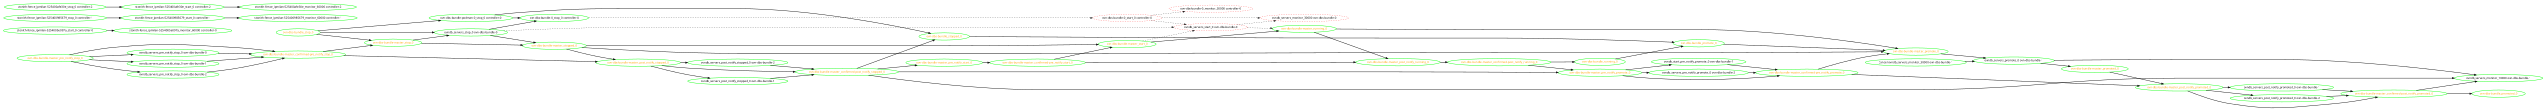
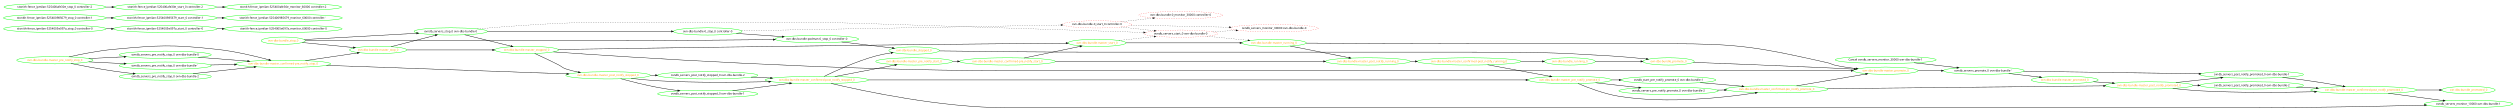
  digraph {
    fontname="Noto Sans"
    rankdir=LR
    node [color=green fontcolor=black fontname="Noto Sans" style=bold]
    edge [fontname="Noto Sans" style=bold]
    "Cancel ovndb_servers_monitor_30000 ovn-dbs-bundle-1"
    "ovndb_servers_promote_0 ovn-dbs-bundle-1"
    "ovndb_servers_monitor_10000 ovn-dbs-bundle-1"
    "ovn-dbs-bundle-master_promoted_0" [fontcolor=orange]
    "ovn-dbs-bundle-master_post_notify_promoted_0" [fontcolor=orange]
    "ovn-dbs-bundle-0_monitor_30000 controller-0" [color=red style=dashed]
    "ovn-dbs-bundle-0_start_0 controller-0" [color=red style=dashed]
    "ovndb_servers_monitor_30000 ovn-dbs-bundle-0" [color=red style=dashed]
    "ovndb_servers_start_0 ovn-dbs-bundle-0" [color=red style=dashed]
    "ovn-dbs-bundle-master_running_0" [fontcolor=orange]
    "ovn-dbs-bundle-master_promote_0" [fontcolor=orange]
    "ovn-dbs-bundle-master_post_notify_running_0" [fontcolor=orange]
    "ovn-dbs-bundle-0_stop_0 controller-0"
    "ovn-dbs-bundle-podman-0_stop_0 controller-0"
    "ovn-dbs-bundle_stopped_0" [fontcolor=orange]
    "ovn-dbs-bundle_promote_0" [fontcolor=orange]
    "ovn-dbs-bundle-master_confirmed-post_notify_promoted_0" [fontcolor=orange]
    "ovn-dbs-bundle_promoted_0" [fontcolor=orange]
    "ovn-dbs-bundle-master_confirmed-post_notify_running_0" [fontcolor=orange]
    "ovn-dbs-bundle-master_pre_notify_promote_0" [fontcolor=orange]
    "ovn-dbs-bundle_running_0" [fontcolor=orange]
    "ovn-dbs-bundle-master_confirmed-pre_notify_promote_0" [fontcolor=orange]
    n23 [label="ovndb_start_pre_notify_promote_0 ovn-dbs-bundle-1"]
    "ovndb_servers_pre_notify_promote_0 ovn-dbs-bundle-2"
    "ovn-dbs-bundle-master_confirmed-post_notify_stopped_0" [fontcolor=orange]
    "ovn-dbs-bundle-master_pre_notify_start_0" [fontcolor=orange]
    "ovn-dbs-bundle-master_confirmed-pre_notify_start_0" [fontcolor=orange]
    "ovn-dbs-bundle-master_start_0" [fontcolor=orange]
    "ovndb_servers_post_notify_promoted_0 ovn-dbs-bundle-1"
    "ovndb_servers_post_notify_promoted_0 ovn-dbs-bundle-2"
    "ovn-dbs-bundle-master_confirmed-pre_notify_stop_0" [fontcolor=orange]
    "ovn-dbs-bundle-master_post_notify_stopped_0" [fontcolor=orange]
    "ovn-dbs-bundle-master_stop_0" [fontcolor=orange]
    "ovndb_servers_post_notify_stopped_0 ovn-dbs-bundle-1"
    "ovndb_servers_post_notify_stopped_0 ovn-dbs-bundle-2"
    "ovn-dbs-bundle-master_stopped_0" [fontcolor=orange]
    "ovndb_servers_stop_0 ovn-dbs-bundle-0"
    "ovn-dbs-bundle-master_pre_notify_stop_0" [fontcolor=orange]
    "ovndb_servers_pre_notify_stop_0 ovn-dbs-bundle-0"
    "ovndb_servers_pre_notify_stop_0 ovn-dbs-bundle-1"
    "ovndb_servers_pre_notify_stop_0 ovn-dbs-bundle-2"
    "ovn-dbs-bundle_stop_0" [fontcolor=orange]
    "stonith-fence_ipmilan-5254005e097a_start_0 controller-0"
    "stonith-fence_ipmilan-5254005e097a_monitor_60000 controller-0"
+   "stonith-fence_ipmilan-5254005e097a_stop_0 controller-0"
    "stonith-fence_ipmilan-525400985679_start_0 controller-1"
    "stonith-fence_ipmilan-525400985679_monitor_60000 controller-1"
    "stonith-fence_ipmilan-525400985679_stop_0 controller-1"
    "stonith-fence_ipmilan-525400afe30e_start_0 controller-2"
    "stonith-fence_ipmilan-525400afe30e_monitor_60000 controller-2"
    "stonith-fence_ipmilan-525400afe30e_stop_0 controller-2"
    "Cancel ovndb_servers_monitor_30000 ovn-dbs-bundle-1" -> "ovndb_servers_promote_0 ovn-dbs-bundle-1"
-   "ovndb_servers_promote_0 ovn-dbs-bundle-1" -> "ovndb_servers_monitor_10000 ovn-dbs-bundle-1"
+   "ovndb_servers_promote_0 ovn-dbs-bundle-1" -> "ovndb_servers_post_notify_promoted_0 ovn-dbs-bundle-1"
    "ovndb_servers_promote_0 ovn-dbs-bundle-1" -> "ovn-dbs-bundle-master_promoted_0"
    "ovn-dbs-bundle-master_promoted_0" -> "ovn-dbs-bundle-master_post_notify_promoted_0"
    "ovn-dbs-bundle-master_post_notify_promoted_0" -> "ovn-dbs-bundle-master_confirmed-post_notify_promoted_0"
    "ovn-dbs-bundle-master_post_notify_promoted_0" -> "ovndb_servers_post_notify_promoted_0 ovn-dbs-bundle-1"
    "ovn-dbs-bundle-master_post_notify_promoted_0" -> "ovndb_servers_post_notify_promoted_0 ovn-dbs-bundle-2"
    "ovn-dbs-bundle-0_start_0 controller-0" -> "ovn-dbs-bundle-0_monitor_30000 controller-0" [style=dashed]
    "ovn-dbs-bundle-0_start_0 controller-0" -> "ovndb_servers_monitor_30000 ovn-dbs-bundle-0" [style=dashed]
    "ovn-dbs-bundle-0_start_0 controller-0" -> "ovndb_servers_start_0 ovn-dbs-bundle-0" [style=dashed]
    "ovndb_servers_start_0 ovn-dbs-bundle-0" -> "ovndb_servers_monitor_30000 ovn-dbs-bundle-0" [style=dashed]
    "ovndb_servers_start_0 ovn-dbs-bundle-0" -> "ovn-dbs-bundle-master_running_0" [style=dashed]
    "ovn-dbs-bundle-master_running_0" -> "ovn-dbs-bundle-master_promote_0"
    "ovn-dbs-bundle-master_running_0" -> "ovn-dbs-bundle-master_post_notify_running_0"
    "ovn-dbs-bundle-master_promote_0" -> "ovndb_servers_promote_0 ovn-dbs-bundle-1"
    "ovn-dbs-bundle-master_post_notify_running_0" -> "ovn-dbs-bundle-master_confirmed-post_notify_running_0"
    "ovn-dbs-bundle-0_stop_0 controller-0" -> "ovn-dbs-bundle-0_start_0 controller-0" [style=dashed]
-   "ovn-dbs-bundle-podman-0_stop_0 controller-0" -> "ovn-dbs-bundle-0_stop_0 controller-0"
+   "ovn-dbs-bundle-0_stop_0 controller-0" -> "ovn-dbs-bundle-podman-0_stop_0 controller-0"
    "ovn-dbs-bundle-podman-0_stop_0 controller-0" -> "ovn-dbs-bundle_stopped_0"
    "ovn-dbs-bundle_stopped_0" -> "ovn-dbs-bundle_promote_0"
    "ovn-dbs-bundle_promote_0" -> "ovn-dbs-bundle-master_promote_0"
    "ovn-dbs-bundle-master_confirmed-post_notify_promoted_0" -> "ovndb_servers_monitor_10000 ovn-dbs-bundle-1"
    "ovn-dbs-bundle-master_confirmed-post_notify_promoted_0" -> "ovn-dbs-bundle_promoted_0"
    "ovn-dbs-bundle-master_confirmed-post_notify_running_0" -> "ovn-dbs-bundle-master_pre_notify_promote_0"
    "ovn-dbs-bundle-master_confirmed-post_notify_running_0" -> "ovn-dbs-bundle_running_0"
    "ovn-dbs-bundle-master_pre_notify_promote_0" -> "ovn-dbs-bundle-master_confirmed-pre_notify_promote_0"
    "ovn-dbs-bundle-master_pre_notify_promote_0" -> n23
    "ovn-dbs-bundle-master_pre_notify_promote_0" -> "ovndb_servers_pre_notify_promote_0 ovn-dbs-bundle-2"
    "ovn-dbs-bundle_running_0" -> "ovn-dbs-bundle_promote_0"
    "ovn-dbs-bundle-master_confirmed-pre_notify_promote_0" -> "ovn-dbs-bundle-master_post_notify_promoted_0"
    "ovn-dbs-bundle-master_confirmed-pre_notify_promote_0" -> "ovn-dbs-bundle-master_promote_0"
    n23 -> "ovn-dbs-bundle-master_confirmed-pre_notify_promote_0"
    "ovndb_servers_pre_notify_promote_0 ovn-dbs-bundle-2" -> "ovn-dbs-bundle-master_confirmed-pre_notify_promote_0"
    "ovn-dbs-bundle-master_confirmed-post_notify_stopped_0" -> "ovndb_servers_monitor_10000 ovn-dbs-bundle-1"
    "ovn-dbs-bundle-master_confirmed-post_notify_stopped_0" -> "ovn-dbs-bundle_stopped_0"
    "ovn-dbs-bundle-master_confirmed-post_notify_stopped_0" -> "ovn-dbs-bundle-master_pre_notify_promote_0"
    "ovn-dbs-bundle-master_confirmed-post_notify_stopped_0" -> "ovn-dbs-bundle-master_pre_notify_start_0"
    "ovn-dbs-bundle-master_pre_notify_start_0" -> "ovn-dbs-bundle-master_confirmed-pre_notify_start_0"
    "ovn-dbs-bundle-master_confirmed-pre_notify_start_0" -> "ovn-dbs-bundle-master_post_notify_running_0"
    "ovn-dbs-bundle-master_confirmed-pre_notify_start_0" -> "ovn-dbs-bundle-master_start_0"
    "ovn-dbs-bundle-master_start_0" -> "ovndb_servers_start_0 ovn-dbs-bundle-0" [style=dashed]
    "ovn-dbs-bundle-master_start_0" -> "ovn-dbs-bundle-master_running_0"
    "ovndb_servers_post_notify_promoted_0 ovn-dbs-bundle-1" -> "ovn-dbs-bundle-master_confirmed-post_notify_promoted_0"
    "ovndb_servers_post_notify_promoted_0 ovn-dbs-bundle-2" -> "ovn-dbs-bundle-master_confirmed-post_notify_promoted_0"
    "ovn-dbs-bundle-master_confirmed-pre_notify_stop_0" -> "ovn-dbs-bundle-master_post_notify_stopped_0"
    "ovn-dbs-bundle-master_confirmed-pre_notify_stop_0" -> "ovn-dbs-bundle-master_stop_0"
    "ovn-dbs-bundle-master_post_notify_stopped_0" -> "ovn-dbs-bundle-master_confirmed-post_notify_stopped_0"
    "ovn-dbs-bundle-master_post_notify_stopped_0" -> "ovndb_servers_post_notify_stopped_0 ovn-dbs-bundle-1"
    "ovn-dbs-bundle-master_post_notify_stopped_0" -> "ovndb_servers_post_notify_stopped_0 ovn-dbs-bundle-2"
    "ovn-dbs-bundle-master_stop_0" -> "ovn-dbs-bundle-master_stopped_0"
    "ovn-dbs-bundle-master_stop_0" -> "ovndb_servers_stop_0 ovn-dbs-bundle-0"
    "ovndb_servers_post_notify_stopped_0 ovn-dbs-bundle-1" -> "ovn-dbs-bundle-master_confirmed-post_notify_stopped_0"
    "ovndb_servers_post_notify_stopped_0 ovn-dbs-bundle-2" -> "ovn-dbs-bundle-master_confirmed-post_notify_stopped_0"
    "ovn-dbs-bundle-master_stopped_0" -> "ovn-dbs-bundle-master_promote_0"
    "ovn-dbs-bundle-master_stopped_0" -> "ovn-dbs-bundle-master_start_0"
    "ovn-dbs-bundle-master_stopped_0" -> "ovn-dbs-bundle-master_post_notify_stopped_0"
    "ovndb_servers_stop_0 ovn-dbs-bundle-0" -> "ovndb_servers_start_0 ovn-dbs-bundle-0" [style=dashed]
    "ovndb_servers_stop_0 ovn-dbs-bundle-0" -> "ovn-dbs-bundle-0_stop_0 controller-0"
    "ovndb_servers_stop_0 ovn-dbs-bundle-0" -> "ovn-dbs-bundle-master_stopped_0"
    "ovn-dbs-bundle-master_pre_notify_stop_0" -> "ovn-dbs-bundle-master_confirmed-pre_notify_stop_0"
    "ovn-dbs-bundle-master_pre_notify_stop_0" -> "ovndb_servers_pre_notify_stop_0 ovn-dbs-bundle-0"
    "ovn-dbs-bundle-master_pre_notify_stop_0" -> "ovndb_servers_pre_notify_stop_0 ovn-dbs-bundle-1"
    "ovn-dbs-bundle-master_pre_notify_stop_0" -> "ovndb_servers_pre_notify_stop_0 ovn-dbs-bundle-2"
    "ovndb_servers_pre_notify_stop_0 ovn-dbs-bundle-0" -> "ovn-dbs-bundle-master_confirmed-pre_notify_stop_0"
    "ovndb_servers_pre_notify_stop_0 ovn-dbs-bundle-1" -> "ovn-dbs-bundle-master_confirmed-pre_notify_stop_0"
    "ovndb_servers_pre_notify_stop_0 ovn-dbs-bundle-2" -> "ovn-dbs-bundle-master_confirmed-pre_notify_stop_0"
    "ovn-dbs-bundle_stop_0" -> "ovn-dbs-bundle-podman-0_stop_0 controller-0"
    "ovn-dbs-bundle_stop_0" -> "ovn-dbs-bundle-master_stop_0"
    "ovn-dbs-bundle_stop_0" -> "ovndb_servers_stop_0 ovn-dbs-bundle-0"
    "stonith-fence_ipmilan-5254005e097a_start_0 controller-0" -> "stonith-fence_ipmilan-5254005e097a_monitor_60000 controller-0"
+   "stonith-fence_ipmilan-5254005e097a_stop_0 controller-0" -> "stonith-fence_ipmilan-5254005e097a_start_0 controller-0"
    "stonith-fence_ipmilan-525400985679_start_0 controller-1" -> "stonith-fence_ipmilan-525400985679_monitor_60000 controller-1"
    "stonith-fence_ipmilan-525400985679_stop_0 controller-1" -> "stonith-fence_ipmilan-525400985679_start_0 controller-1"
    "stonith-fence_ipmilan-525400afe30e_start_0 controller-2" -> "stonith-fence_ipmilan-525400afe30e_monitor_60000 controller-2"
    "stonith-fence_ipmilan-525400afe30e_stop_0 controller-2" -> "stonith-fence_ipmilan-525400afe30e_start_0 controller-2"
  }
